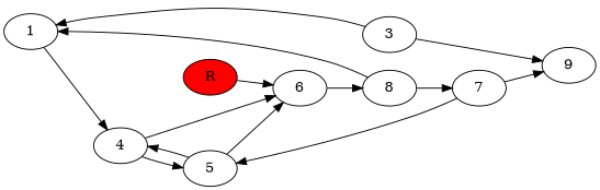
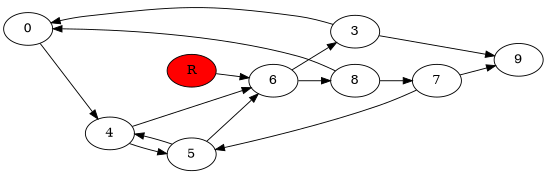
  digraph {
    rankdir=LR
-   1
+   1 [label=0]
    4
    5
    6
    3
    9
    7
    8
    R [fillcolor="#ff0000" style=filled]
    1 -> 4
    4 -> 5
    4 -> 6
    5 -> 4
    5 -> 6
+   6 -> 3
    6 -> 8
    3 -> 1
    3 -> 9
    7 -> 5
    7 -> 9
    8 -> 1
    8 -> 7
    R -> 6
  }
